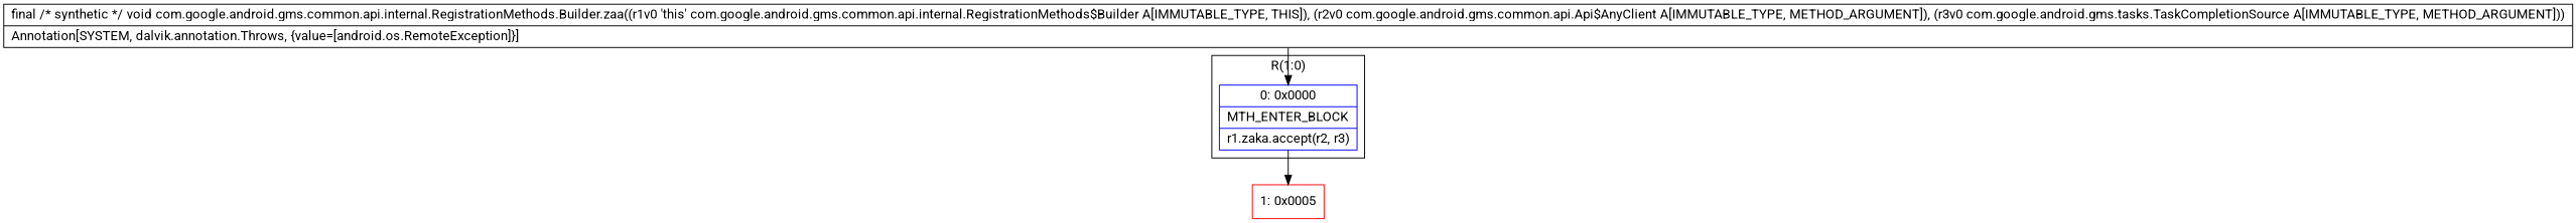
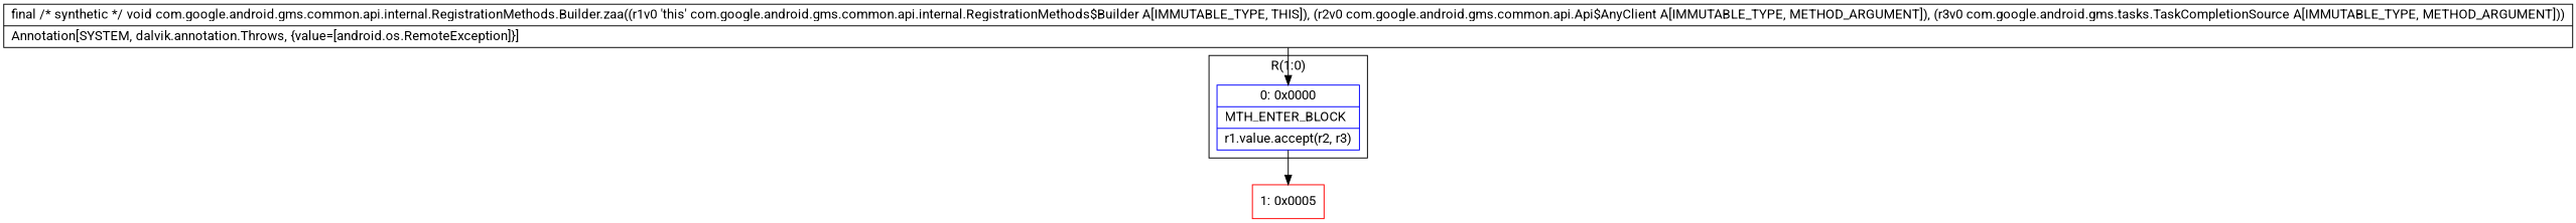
  digraph {
    fontname=Roboto
    node [shape=record fontname=Roboto]
    edge [fontname=Roboto]
-   n1 [color=blue label="{0\:\ 0x0000|MTH_ENTER_BLOCK\l|r1.zaka.accept(r2, r3)\l}"]
+   n1 [color=blue label="{0\:\ 0x0000|MTH_ENTER_BLOCK\l|r1.value.accept(r2, r3)\l}"]
    n2 [color=red label="{1\:\ 0x0005}"]
    n3 [label="{final \/* synthetic *\/ void com.google.android.gms.common.api.internal.RegistrationMethods.Builder.zaa((r1v0 'this' com.google.android.gms.common.api.internal.RegistrationMethods$Builder A[IMMUTABLE_TYPE, THIS]), (r2v0 com.google.android.gms.common.api.Api$AnyClient A[IMMUTABLE_TYPE, METHOD_ARGUMENT]), (r3v0 com.google.android.gms.tasks.TaskCompletionSource A[IMMUTABLE_TYPE, METHOD_ARGUMENT]))  | Annotation[SYSTEM, dalvik.annotation.Throws, \{value=[android.os.RemoteException]\}]\l}"]
    subgraph cluster_1 {
      label="R(1:0)"
      n1
    }
    n1 -> n2
    n3 -> n1
  }
